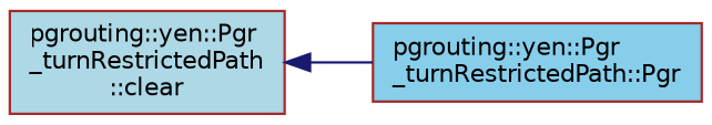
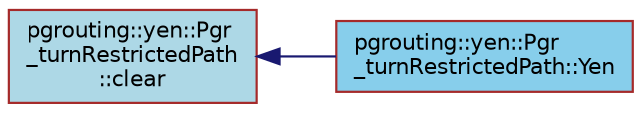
  digraph {
    rankdir=LR
    node [color=brown fontname=Helvetica fontsize=10 shape=record style=filled]
    n1 [fillcolor=lightblue fontcolor=black height=0.2 label="pgrouting::yen::Pgr\l_turnRestrictedPath\l::clear" width=0.4]
-   n2 [fillcolor=skyblue height=0.2 label="pgrouting::yen::Pgr\l_turnRestrictedPath::Pgr" width=0.4]
+   n2 [fillcolor=skyblue height=0.2 label="pgrouting::yen::Pgr\l_turnRestrictedPath::Yen" width=0.4]
    n1 -> n2 [color=midnightblue dir=back fontname=Helvetica fontsize=10 labelfontname=Helvetica labelfontsize=10 style=solid]
  }
